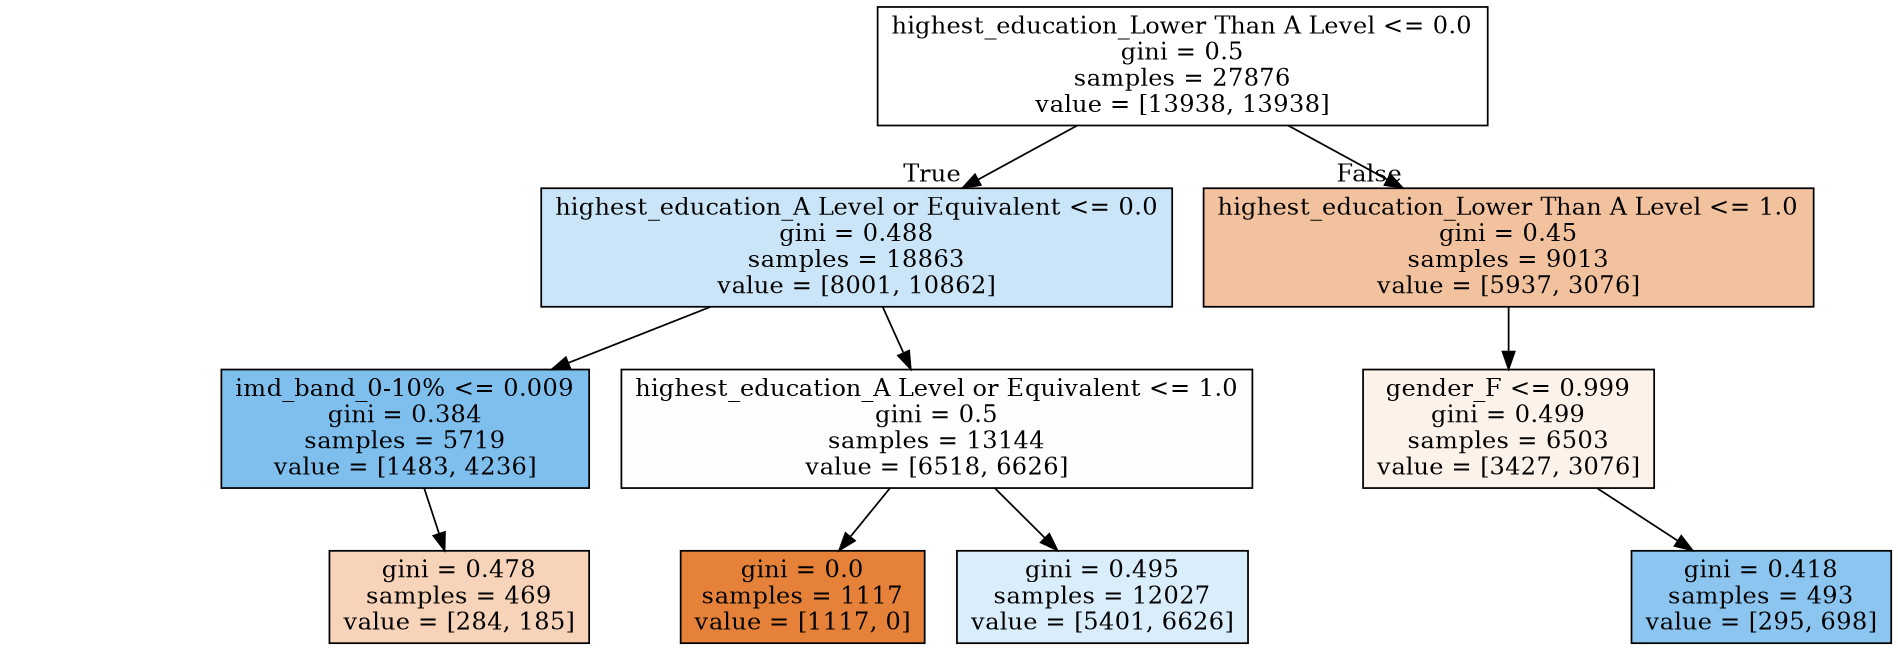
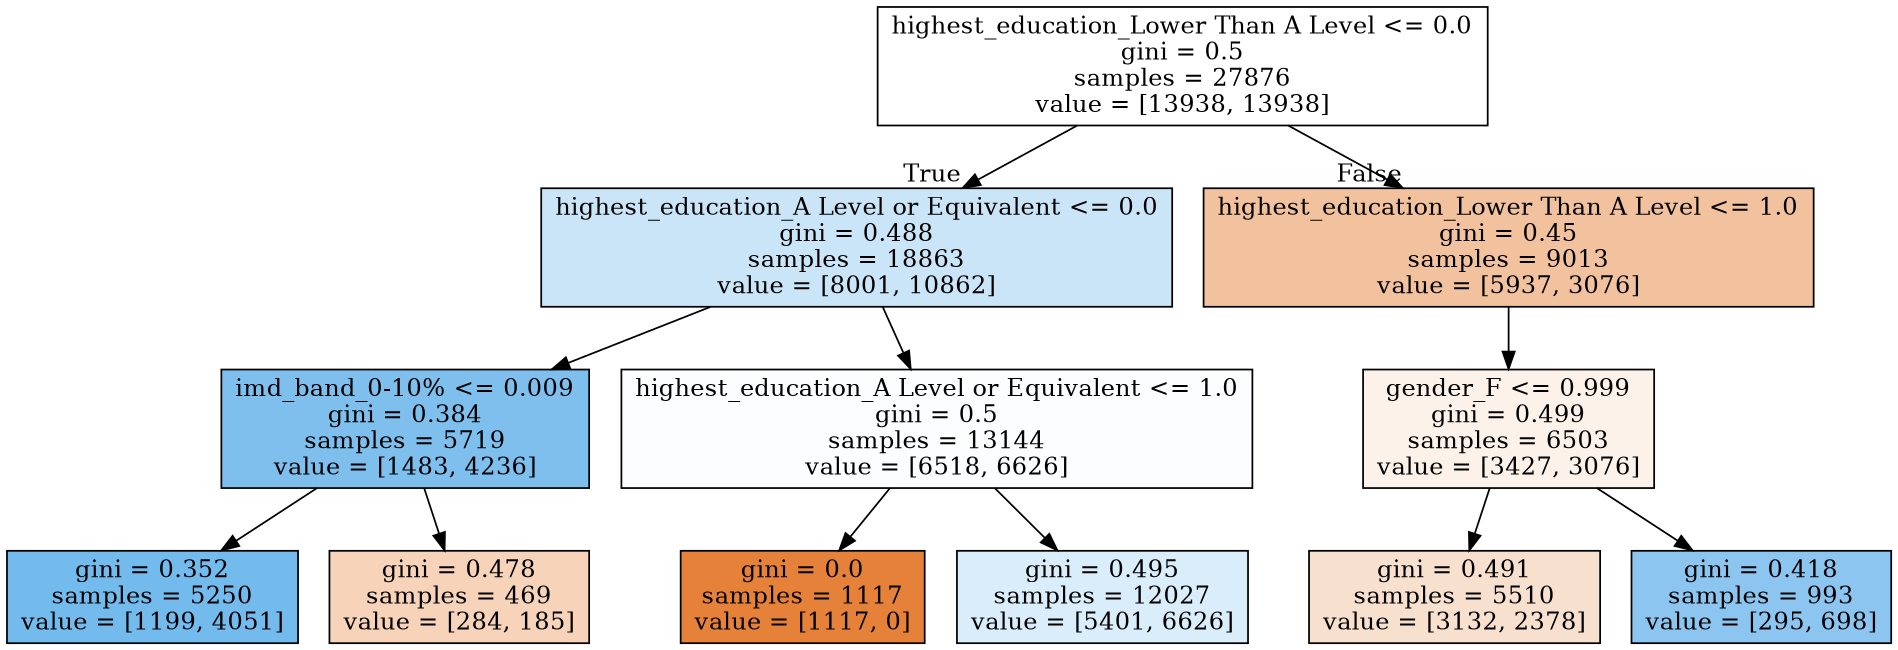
  digraph {
    node [color=black shape=box style=filled]
    n1 [fillcolor="#e5813900" label="highest_education_Lower Than A Level <= 0.0\ngini = 0.5\nsamples = 27876\nvalue = [13938, 13938]"]
    n2 [fillcolor="#399de543" label="highest_education_A Level or Equivalent <= 0.0\ngini = 0.488\nsamples = 18863\nvalue = [8001, 10862]"]
    n3 [fillcolor="#e581397b" label="highest_education_Lower Than A Level <= 1.0\ngini = 0.45\nsamples = 9013\nvalue = [5937, 3076]"]
    n4 [fillcolor="#399de5a6" label="imd_band_0-10% <= 0.009\ngini = 0.384\nsamples = 5719\nvalue = [1483, 4236]"]
    n5 [fillcolor="#399de504" label="highest_education_A Level or Equivalent <= 1.0\ngini = 0.5\nsamples = 13144\nvalue = [6518, 6626]"]
    n6 [fillcolor="#e581391a" label="gender_F <= 0.999\ngini = 0.499\nsamples = 6503\nvalue = [3427, 3076]"]
+   n7 [fillcolor="#399de5b4" label="gini = 0.352\nsamples = 5250\nvalue = [1199, 4051]"]
    n8 [fillcolor="#e5813959" label="gini = 0.478\nsamples = 469\nvalue = [284, 185]"]
    n9 [fillcolor="#e58139ff" label="gini = 0.0\nsamples = 1117\nvalue = [1117, 0]"]
    n10 [fillcolor="#399de52f" label="gini = 0.495\nsamples = 12027\nvalue = [5401, 6626]"]
-   n12 [fillcolor="#399de593" label="gini = 0.418\nsamples = 493\nvalue = [295, 698]"]
+   n11 [fillcolor="#e581393d" label="gini = 0.491\nsamples = 5510\nvalue = [3132, 2378]"]
+   n12 [fillcolor="#399de593" label="gini = 0.418\nsamples = 993\nvalue = [295, 698]"]
    n1 -> n2 [headlabel=True labelangle=45 labeldistance=2.5]
    n1 -> n3 [headlabel=False labelangle=-45 labeldistance=2.5]
    n2 -> n4
    n2 -> n5
    n3 -> n6
+   n4 -> n7
    n4 -> n8
    n5 -> n9
    n5 -> n10
+   n6 -> n11
    n6 -> n12
  }
